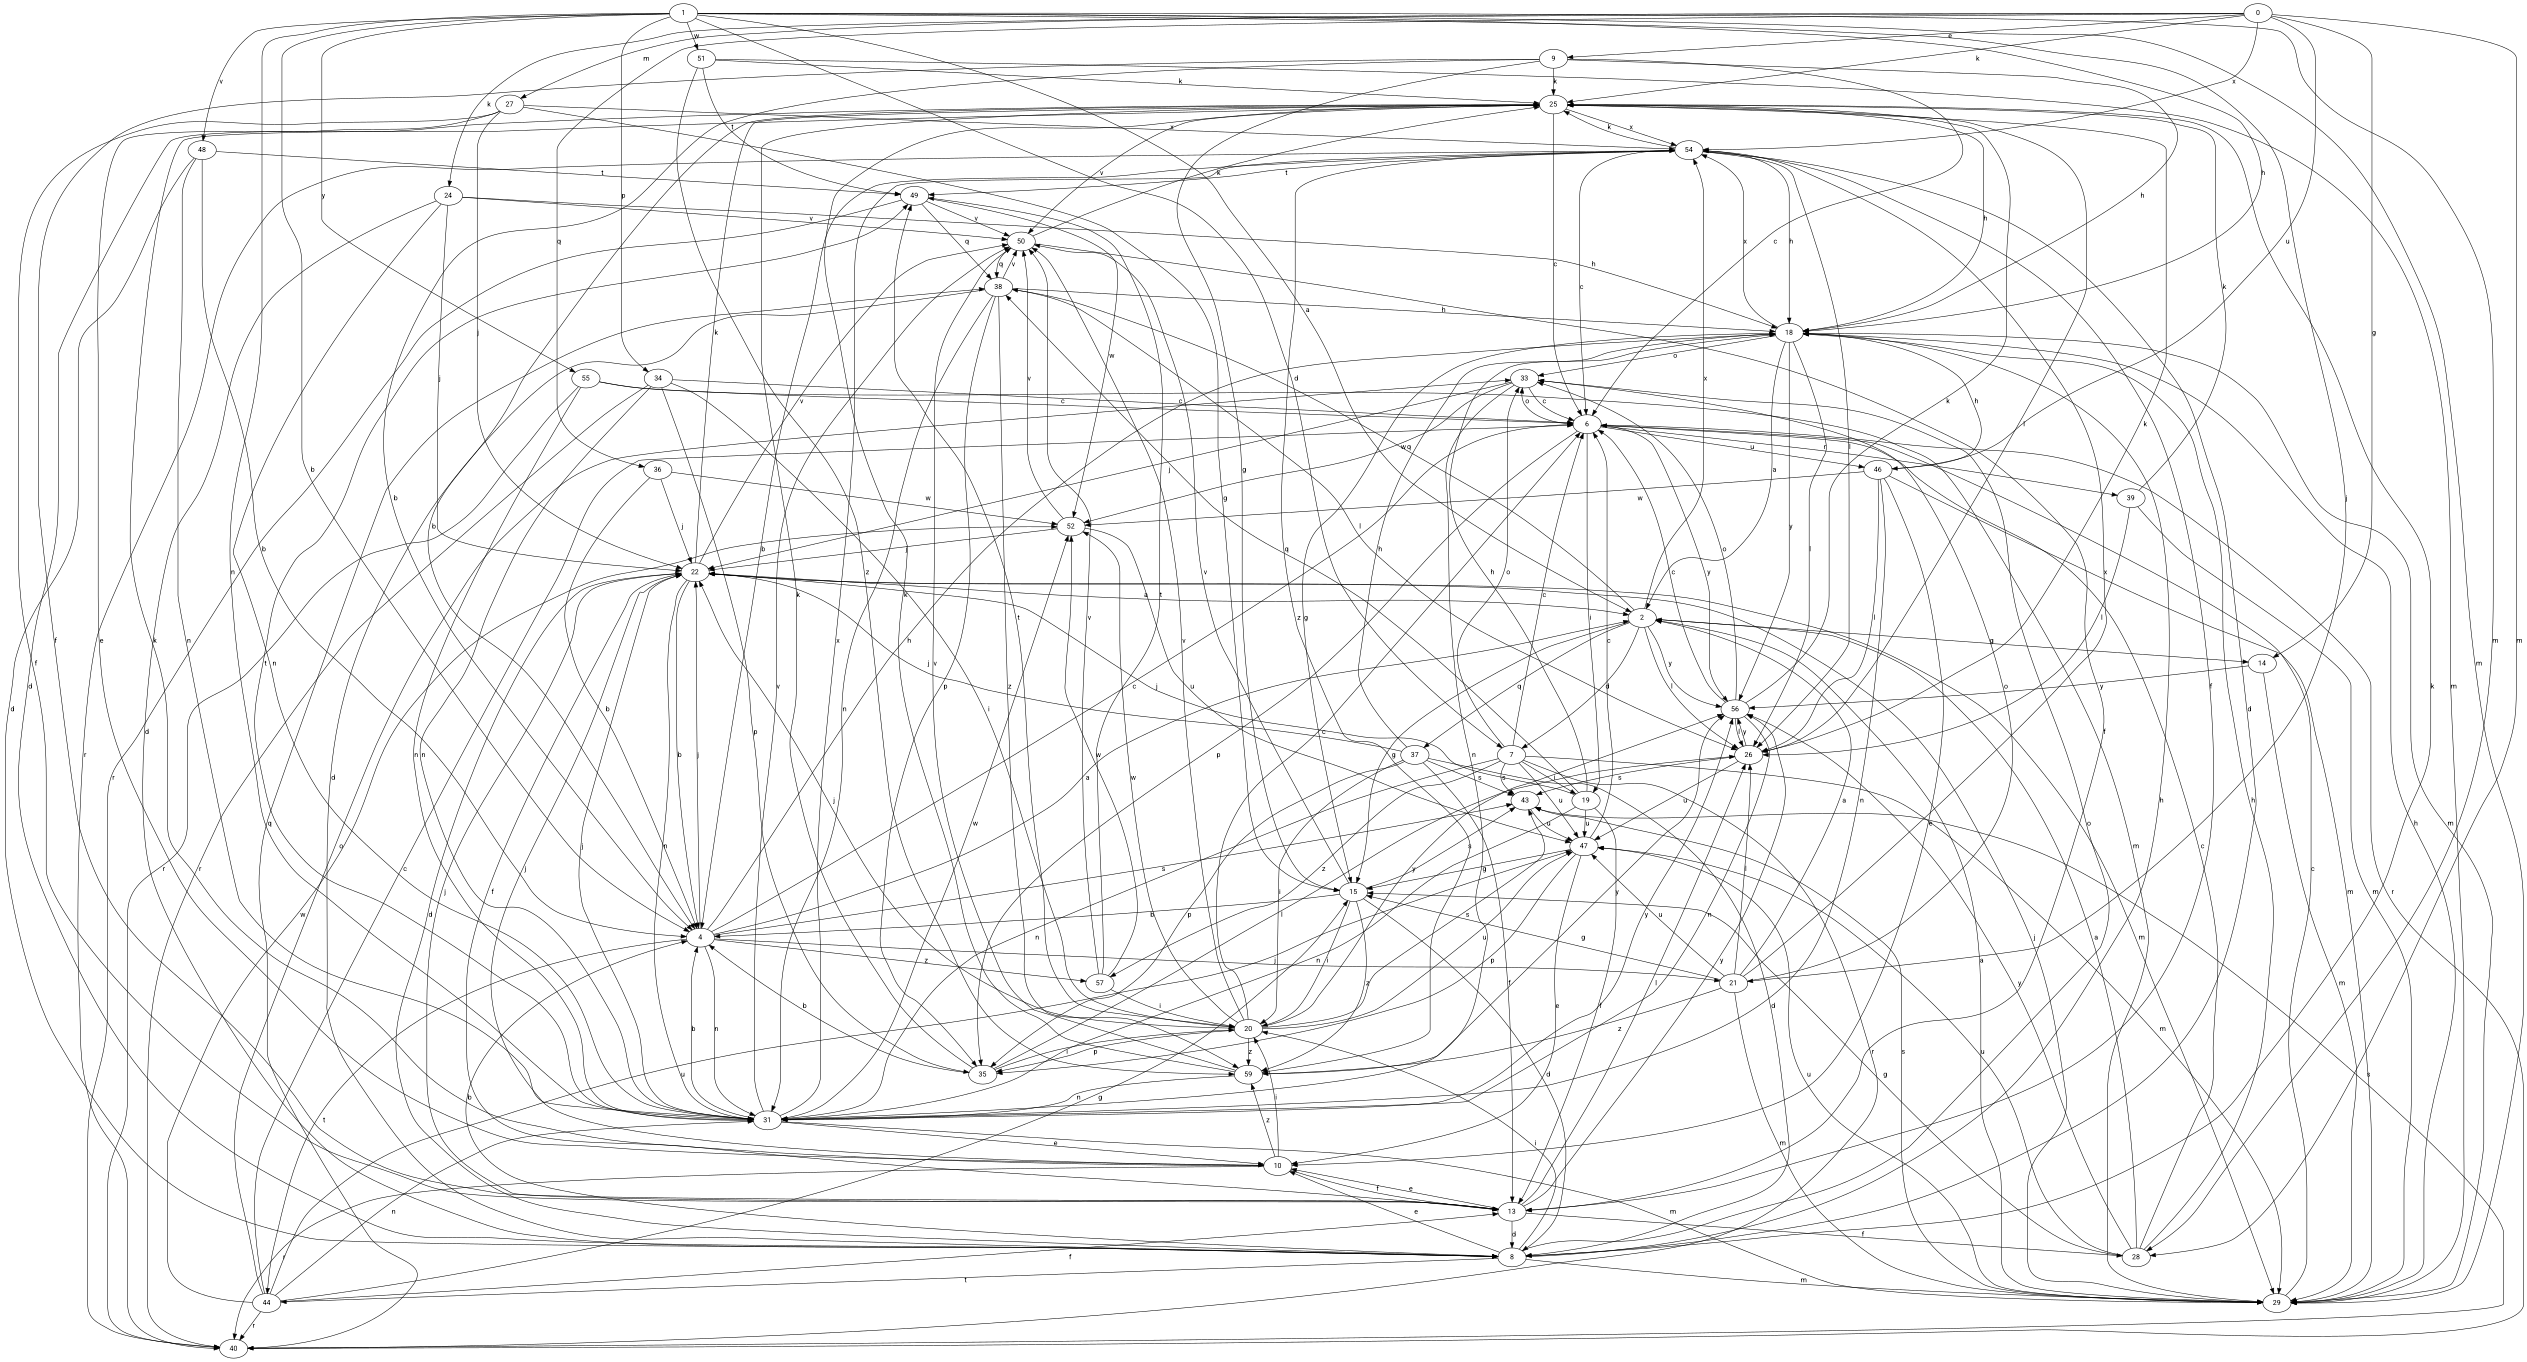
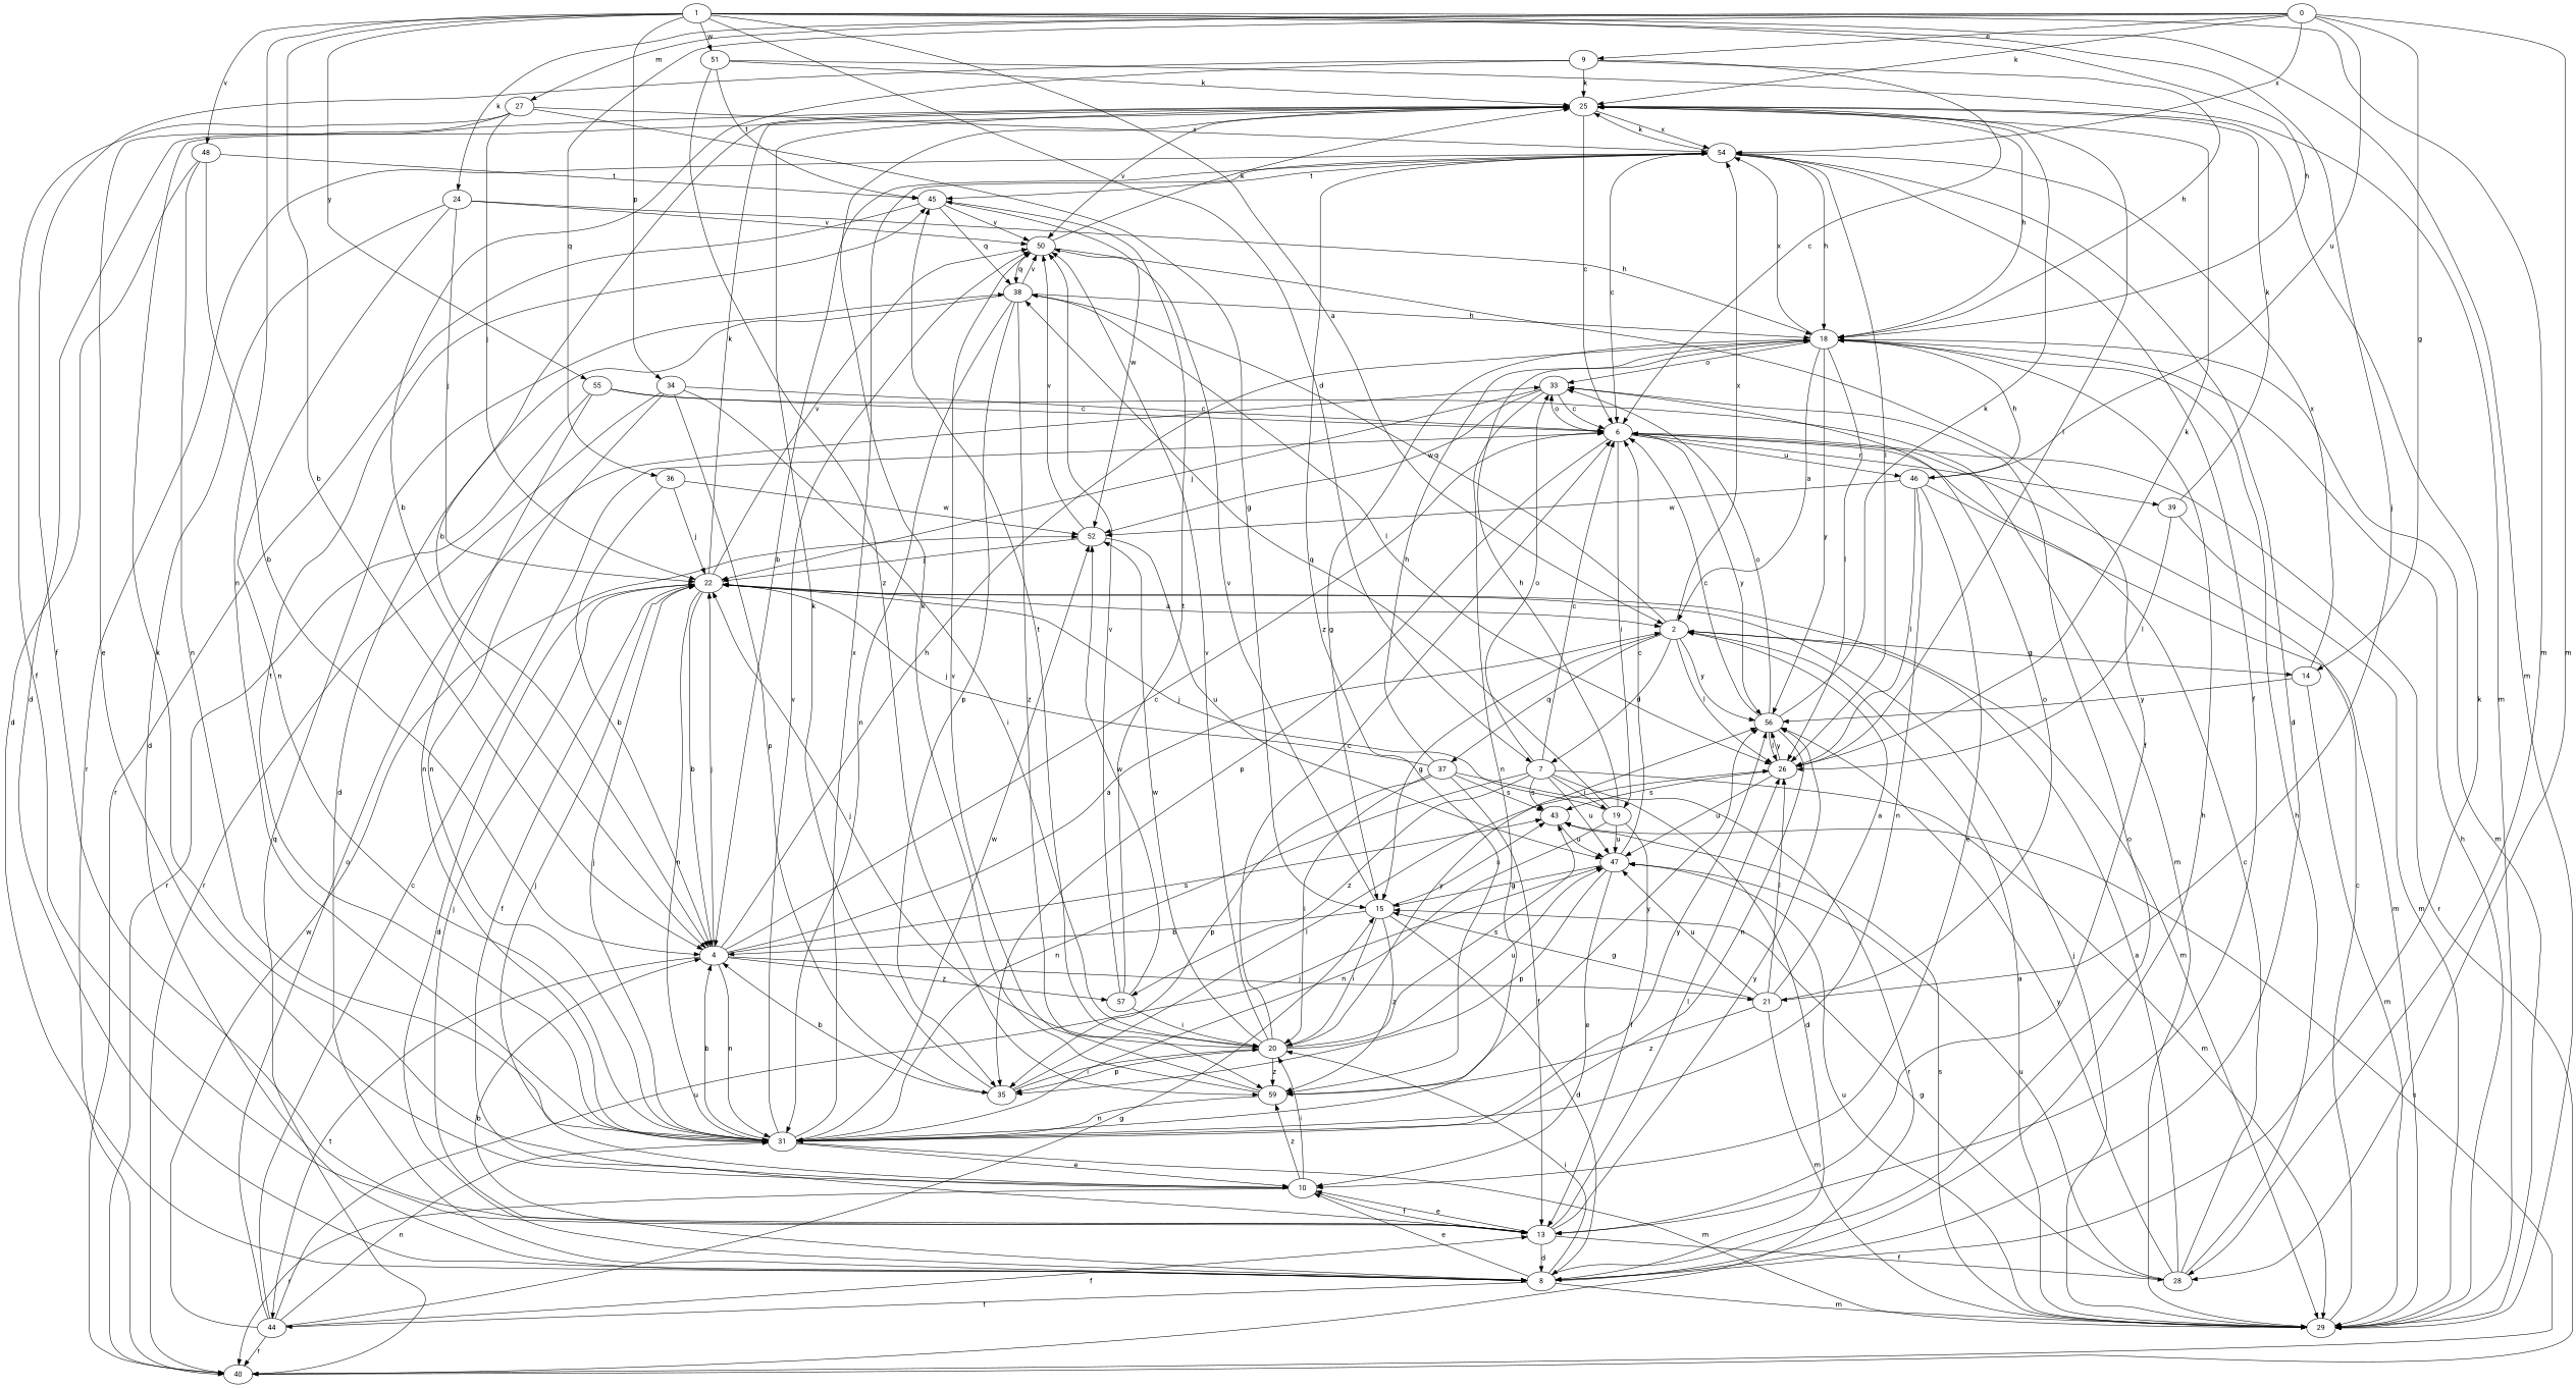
  strict digraph {
    fontname=Roboto
    node [fontname=Roboto]
    edge [fontname=Roboto]
    0
    9
    14
    24
    25
    27
    28
    36
    46
    54
    4
    18
    15
    6
    13
    29
    56
    31
    22
    8
    50
    26
    10
    2
    47
    52
    40
    59
-   45 [label=49]
+   45
    1
    7
    21
    34
    48
    51
    55
    37
    38
    43
    44
    57
    19
    33
    35
    20
    39
    0 -> 9 [label=e]
    0 -> 14 [label=g]
    0 -> 24 [label=k]
    0 -> 25 [label=k]
    0 -> 27 [label=m]
    0 -> 28 [label=m]
    0 -> 36 [label=q]
    0 -> 46 [label=u]
    0 -> 54 [label=x]
    9 -> 25 [label=k]
    9 -> 4 [label=b]
    9 -> 18 [label=h]
-   9 -> 15 [label=g]
    9 -> 6 [label=c]
    9 -> 13 [label=f]
    14 -> 29 [label=m]
    14 -> 56 [label=y]
    24 -> 18 [label=h]
    24 -> 31 [label=n]
    24 -> 22 [label=j]
    24 -> 8 [label=d]
    24 -> 50 [label=v]
    25 -> 54 [label=x]
    25 -> 4 [label=b]
    25 -> 18 [label=h]
    25 -> 6 [label=c]
    25 -> 8 [label=d]
    25 -> 50 [label=v]
    25 -> 26 [label=l]
    27 -> 54 [label=x]
    27 -> 15 [label=g]
    27 -> 13 [label=f]
    27 -> 22 [label=j]
    27 -> 10 [label=e]
    28 -> 18 [label=h]
    28 -> 15 [label=g]
    28 -> 6 [label=c]
    28 -> 56 [label=y]
    28 -> 2 [label=a]
    28 -> 47 [label=u]
    36 -> 4 [label=b]
    36 -> 22 [label=j]
    36 -> 52 [label=w]
    46 -> 18 [label=h]
    46 -> 29 [label=m]
    46 -> 31 [label=n]
    46 -> 26 [label=l]
    46 -> 10 [label=e]
    46 -> 52 [label=w]
    54 -> 25 [label=k]
    54 -> 4 [label=b]
    54 -> 18 [label=h]
    54 -> 6 [label=c]
    54 -> 13 [label=f]
    54 -> 8 [label=d]
    54 -> 26 [label=l]
    54 -> 40 [label=r]
    54 -> 59 [label=z]
    54 -> 45 [label=t]
    4 -> 18 [label=h]
    4 -> 6 [label=c]
    4 -> 31 [label=n]
    4 -> 22 [label=j]
    4 -> 2 [label=a]
    4 -> 21 [label=j]
    4 -> 43 [label=s]
    4 -> 44 [label=t]
    4 -> 57 [label=z]
    18 -> 54 [label=x]
    18 -> 15 [label=g]
    18 -> 29 [label=m]
    18 -> 56 [label=y]
    18 -> 26 [label=l]
    18 -> 2 [label=a]
    18 -> 33 [label=o]
    15 -> 4 [label=b]
    15 -> 8 [label=d]
    15 -> 50 [label=v]
    15 -> 59 [label=z]
    15 -> 43 [label=s]
    15 -> 20 [label=i]
    6 -> 46 [label=u]
    6 -> 56 [label=y]
    6 -> 40 [label=r]
    6 -> 19 [label=i]
    6 -> 33 [label=o]
    6 -> 35 [label=p]
    6 -> 39 [label=r]
    13 -> 28 [label=f]
    13 -> 56 [label=y]
    13 -> 22 [label=j]
    13 -> 8 [label=d]
    13 -> 26 [label=l]
    13 -> 10 [label=e]
    29 -> 18 [label=h]
    29 -> 6 [label=c]
    29 -> 22 [label=j]
    29 -> 2 [label=a]
    29 -> 47 [label=u]
    29 -> 43 [label=s]
    56 -> 25 [label=k]
    56 -> 6 [label=c]
    56 -> 31 [label=n]
    56 -> 26 [label=l]
    56 -> 33 [label=o]
    31 -> 54 [label=x]
    31 -> 4 [label=b]
    31 -> 29 [label=m]
    31 -> 56 [label=y]
    31 -> 22 [label=j]
    31 -> 50 [label=v]
    31 -> 10 [label=e]
    31 -> 52 [label=w]
    31 -> 45 [label=t]
    22 -> 25 [label=k]
    22 -> 4 [label=b]
    22 -> 13 [label=f]
    22 -> 29 [label=m]
    22 -> 31 [label=n]
    22 -> 8 [label=d]
    22 -> 50 [label=v]
    22 -> 2 [label=a]
    8 -> 25 [label=k]
    8 -> 4 [label=b]
    8 -> 18 [label=h]
    8 -> 29 [label=m]
    8 -> 10 [label=e]
    8 -> 44 [label=t]
    8 -> 33 [label=o]
    8 -> 20 [label=i]
    50 -> 25 [label=k]
    50 -> 13 [label=f]
    50 -> 38 [label=q]
    26 -> 25 [label=k]
    26 -> 56 [label=y]
    26 -> 47 [label=u]
    26 -> 43 [label=s]
    10 -> 25 [label=k]
    10 -> 13 [label=f]
    10 -> 22 [label=j]
    10 -> 40 [label=r]
    10 -> 59 [label=z]
    10 -> 20 [label=i]
    2 -> 14 [label=g]
    2 -> 54 [label=x]
    2 -> 15 [label=g]
    2 -> 56 [label=y]
    2 -> 26 [label=l]
    2 -> 7 [label=d]
    2 -> 37 [label=q]
    2 -> 38 [label=q]
    47 -> 15 [label=g]
    47 -> 6 [label=c]
    47 -> 10 [label=e]
    47 -> 35 [label=p]
    52 -> 22 [label=j]
    52 -> 50 [label=v]
    52 -> 47 [label=u]
    40 -> 38 [label=q]
    40 -> 43 [label=s]
    59 -> 25 [label=k]
    59 -> 56 [label=y]
    59 -> 31 [label=n]
    59 -> 50 [label=v]
    45 -> 50 [label=v]
    45 -> 52 [label=w]
    45 -> 40 [label=r]
    45 -> 38 [label=q]
    1 -> 28 [label=m]
    1 -> 4 [label=b]
    1 -> 18 [label=h]
    1 -> 29 [label=m]
    1 -> 31 [label=n]
    1 -> 2 [label=a]
    1 -> 7 [label=d]
    1 -> 21 [label=j]
    1 -> 34 [label=p]
    1 -> 48 [label=v]
    1 -> 51 [label=w]
    1 -> 55 [label=y]
    7 -> 6 [label=c]
    7 -> 29 [label=m]
    7 -> 31 [label=n]
    7 -> 47 [label=u]
    7 -> 40 [label=r]
    7 -> 43 [label=s]
    7 -> 57 [label=z]
    7 -> 19 [label=i]
    7 -> 33 [label=o]
-   21 -> 54 [label=x]
+   14 -> 54 [label=x]
    21 -> 15 [label=g]
    21 -> 29 [label=m]
    21 -> 26 [label=l]
    21 -> 2 [label=a]
    21 -> 47 [label=u]
    21 -> 59 [label=z]
    21 -> 33 [label=o]
    34 -> 6 [label=c]
    34 -> 31 [label=n]
    34 -> 40 [label=r]
    34 -> 35 [label=p]
    34 -> 20 [label=i]
    48 -> 4 [label=b]
    48 -> 31 [label=n]
    48 -> 8 [label=d]
    48 -> 45 [label=t]
    51 -> 25 [label=k]
    51 -> 29 [label=m]
    51 -> 59 [label=z]
    51 -> 45 [label=t]
    55 -> 6 [label=c]
    55 -> 29 [label=m]
    55 -> 31 [label=n]
    55 -> 40 [label=r]
    37 -> 18 [label=h]
    37 -> 13 [label=f]
    37 -> 22 [label=j]
    37 -> 8 [label=d]
    37 -> 43 [label=s]
    37 -> 35 [label=p]
    37 -> 20 [label=i]
    38 -> 18 [label=h]
    38 -> 31 [label=n]
    38 -> 8 [label=d]
    38 -> 50 [label=v]
    38 -> 26 [label=l]
    38 -> 59 [label=z]
    38 -> 35 [label=p]
    43 -> 47 [label=u]
    44 -> 15 [label=g]
    44 -> 6 [label=c]
    44 -> 13 [label=f]
    44 -> 31 [label=n]
    44 -> 47 [label=u]
    44 -> 52 [label=w]
    44 -> 40 [label=r]
    44 -> 33 [label=o]
    57 -> 50 [label=v]
    57 -> 52 [label=w]
    57 -> 45 [label=t]
    57 -> 20 [label=i]
    19 -> 18 [label=h]
    19 -> 13 [label=f]
    19 -> 31 [label=n]
    19 -> 22 [label=j]
    19 -> 47 [label=u]
    19 -> 38 [label=q]
    33 -> 6 [label=c]
    33 -> 31 [label=n]
    33 -> 22 [label=j]
    33 -> 52 [label=w]
    35 -> 25 [label=k]
    35 -> 4 [label=b]
    35 -> 26 [label=l]
    35 -> 20 [label=i]
    20 -> 6 [label=c]
    20 -> 56 [label=y]
    20 -> 22 [label=j]
    20 -> 50 [label=v]
    20 -> 47 [label=u]
    20 -> 52 [label=w]
    20 -> 59 [label=z]
    20 -> 45 [label=t]
    20 -> 43 [label=s]
    20 -> 35 [label=p]
    39 -> 25 [label=k]
    39 -> 29 [label=m]
    39 -> 26 [label=l]
  }
